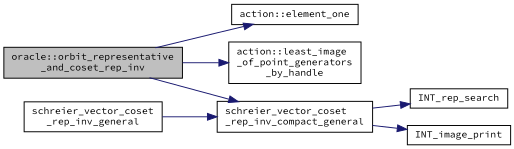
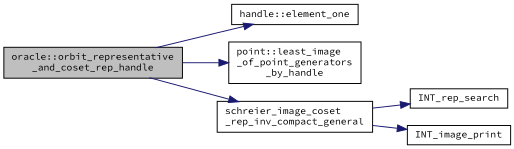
  digraph {
    fontname="Source Code Pro"
    rankdir=LR
    node [color=black fillcolor=white fontname="Source Code Pro" fontsize=10 shape=record style=filled]
    edge [color=midnightblue fontname="Source Code Pro" fontsize=10 labelfontname=Helvetica labelfontsize=10 style=solid]
-   n1 [fillcolor=grey75 fontcolor=black height=0.2 label="oracle::orbit_representative\l_and_coset_rep_inv" width=0.4]
-   n2 [height=0.2 label="action::element_one" width=0.4]
-   n3 [height=0.2 label="action::least_image\l_of_point_generators\l_by_handle" width=0.4]
-   n4 [height=0.2 label="schreier_vector_coset\l_rep_inv_compact_general" width=0.4]
-   n5 [height=0.2 label="schreier_vector_coset\l_rep_inv_general" width=0.4]
+   n1 [fillcolor=grey75 fontcolor=black height=0.2 label="oracle::orbit_representative\l_and_coset_rep_handle" width=0.4]
+   n2 [height=0.2 label="handle::element_one" width=0.4]
+   n3 [height=0.2 label="point::least_image\l_of_point_generators\l_by_handle" width=0.4]
+   n4 [height=0.2 label="schreier_image_coset\l_rep_inv_compact_general" width=0.4]
    n6 [height=0.2 label=INT_rep_search width=0.4]
    n7 [height=0.2 label=INT_image_print width=0.4]
    n1 -> n2
    n1 -> n3
    n1 -> n4
    n4 -> n6
    n4 -> n7
-   n5 -> n4
  }
